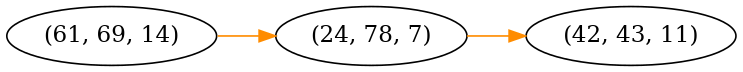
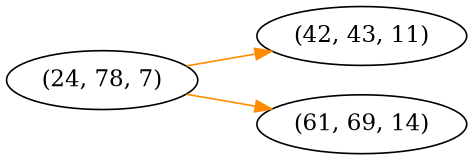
  digraph {
    rankdir=LR
    edge [color=darkorange]
    n1 [label="(42, 43, 11)"]
    "(24, 78, 7)"
    "(61, 69, 14)"
    "(24, 78, 7)" -> n1
-   "(61, 69, 14)" -> "(24, 78, 7)"
+   "(24, 78, 7)" -> "(61, 69, 14)"
  }
